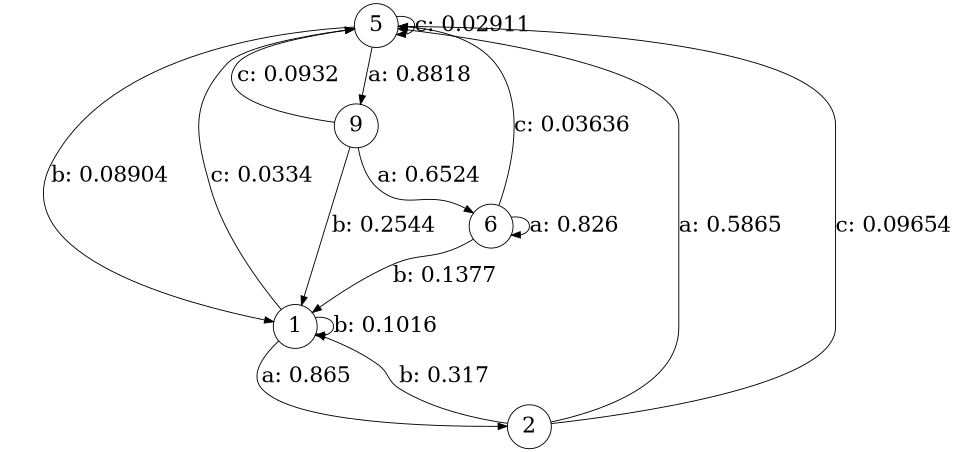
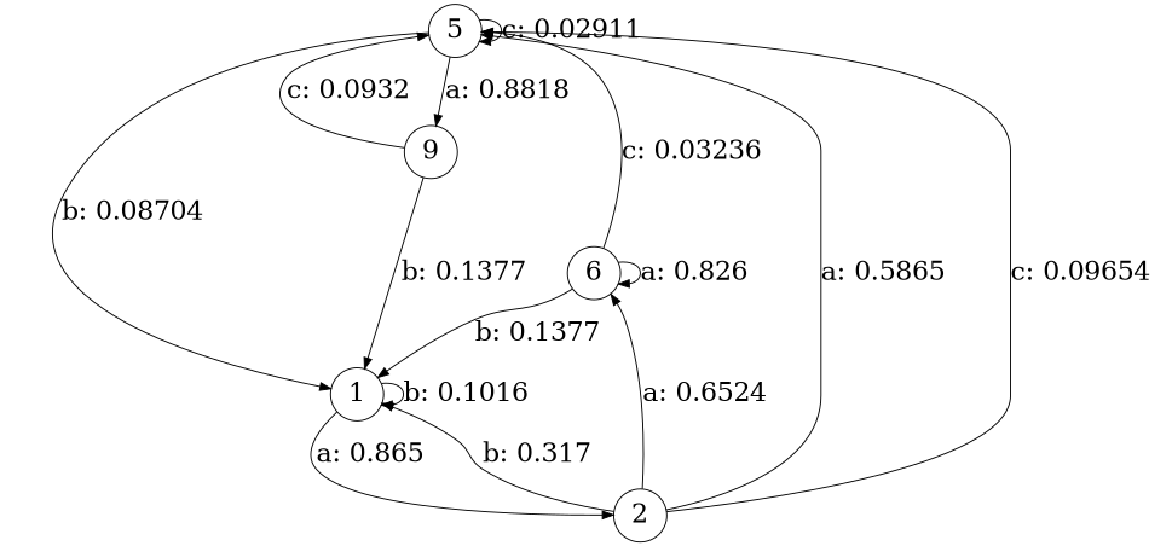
  digraph {
    node [fontsize=24 shape=circle]
    edge [fontsize=24]
    n1 [label=5]
    n2 [label=9]
    1
    n4 [label=6]
    2
    n1 -> n1 [label="c: 0.02911  "]
    n1 -> n2 [label="a: 0.8818   "]
-   n1 -> 1 [label="b: 0.08904  "]
+   n1 -> 1 [label="b: 0.08704  "]
    n2 -> n1 [label="c: 0.0932   "]
-   n2 -> 1 [label="b: 0.2544   "]
-   n2 -> n4 [label="a: 0.6524   "]
-   1 -> n1 [label="c: 0.0334   "]
+   n2 -> 1 [label="b: 0.1377   "]
+   2 -> n4 [label="a: 0.6524   "]
    1 -> 1 [label="b: 0.1016   "]
    1 -> 2 [label="a: 0.865    "]
-   n4 -> n1 [label="c: 0.03636  "]
+   n4 -> n1 [label="c: 0.03236  "]
    n4 -> 1 [label="b: 0.1377   "]
    n4 -> n4 [label="a: 0.826    "]
    2 -> n1 [label="a: 0.5865   "]
    2 -> n1 [label="c: 0.09654  "]
    2 -> 1 [label="b: 0.317    "]
  }
